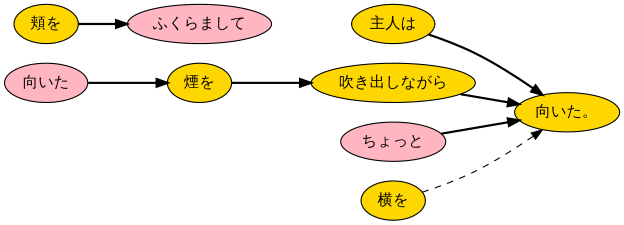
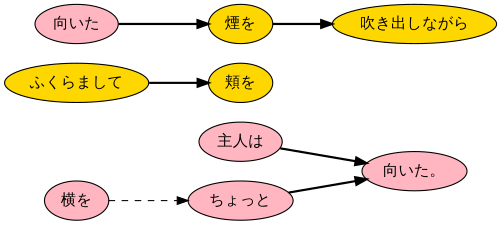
  digraph {
    rankdir=LR
    node [fillcolor=gold style=filled]
    edge [style=bold]
-   n1 [label="主人は"]
-   n2 [label="向いた。"]
+   n1 [fillcolor=lightpink label="主人は"]
+   n2 [fillcolor=lightpink label="向いた。"]
    n3 [label="頬を"]
-   n4 [fillcolor=lightpink label="ふくらまして"]
+   n4 [label="ふくらまして"]
    n5 [label="吹き出しながら"]
    n6 [fillcolor=lightpink label="向いた"]
    n7 [label="煙を"]
    n8 [fillcolor=lightpink label="ちょっと"]
-   n9 [label="横を"]
+   n9 [fillcolor=lightpink label="横を"]
    n1 -> n2
-   n3 -> n4
-   n5 -> n2
+   n4 -> n3
    n6 -> n7
    n7 -> n5
    n8 -> n2
-   n9 -> n2 [style=dashed]
+   n9 -> n8 [style=dashed]
  }
